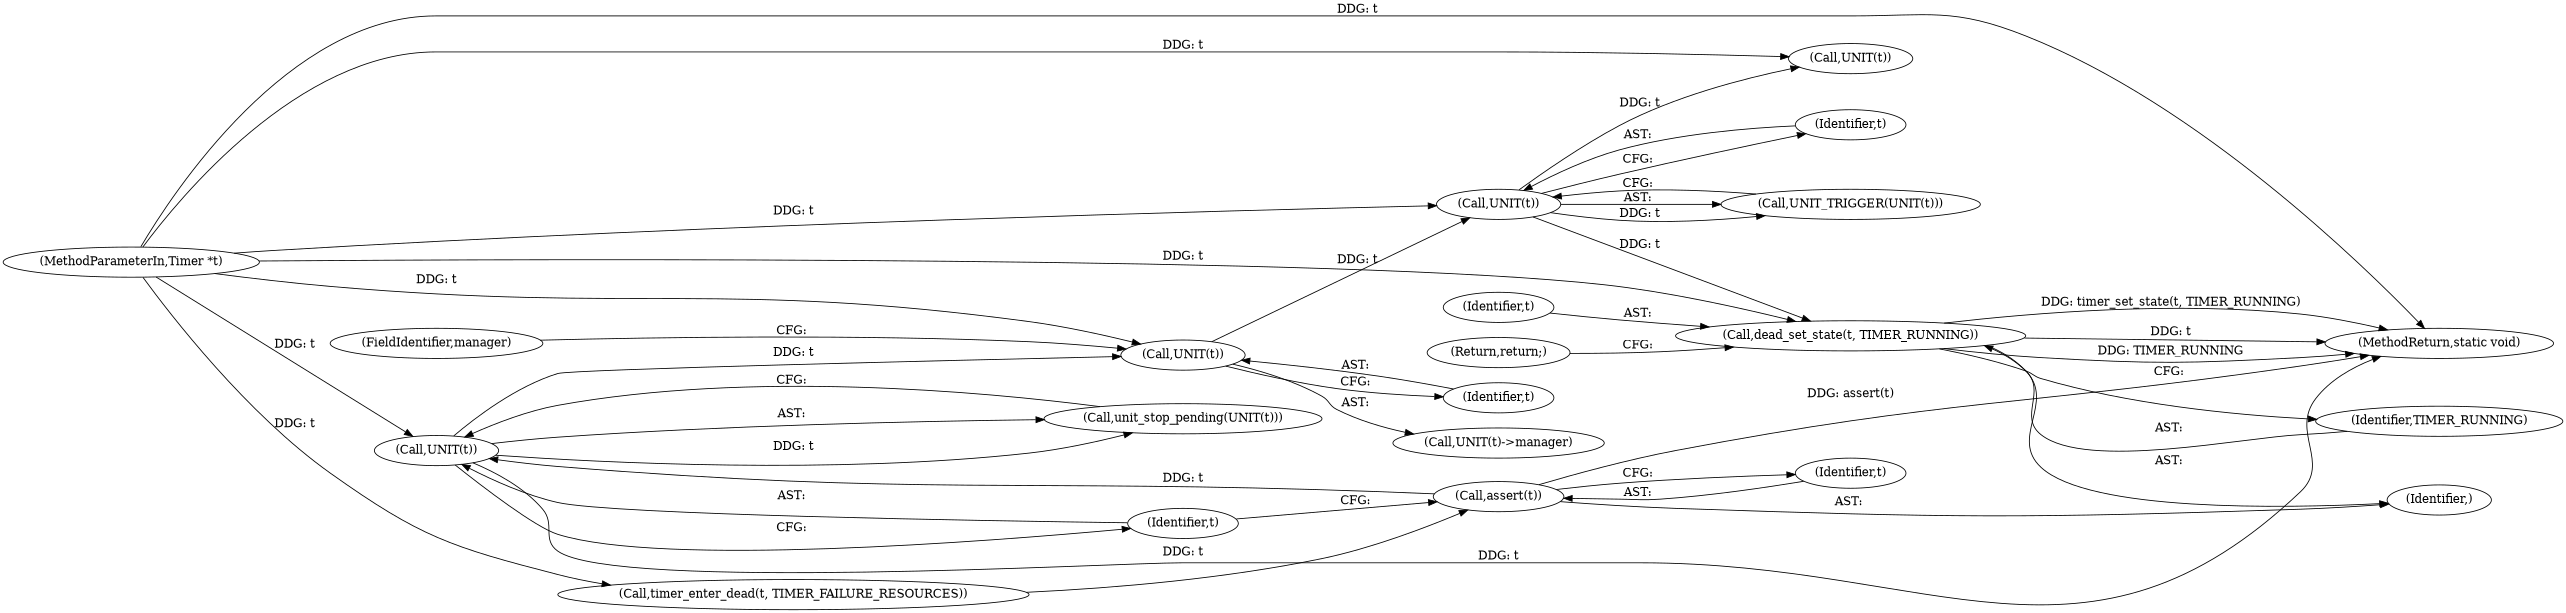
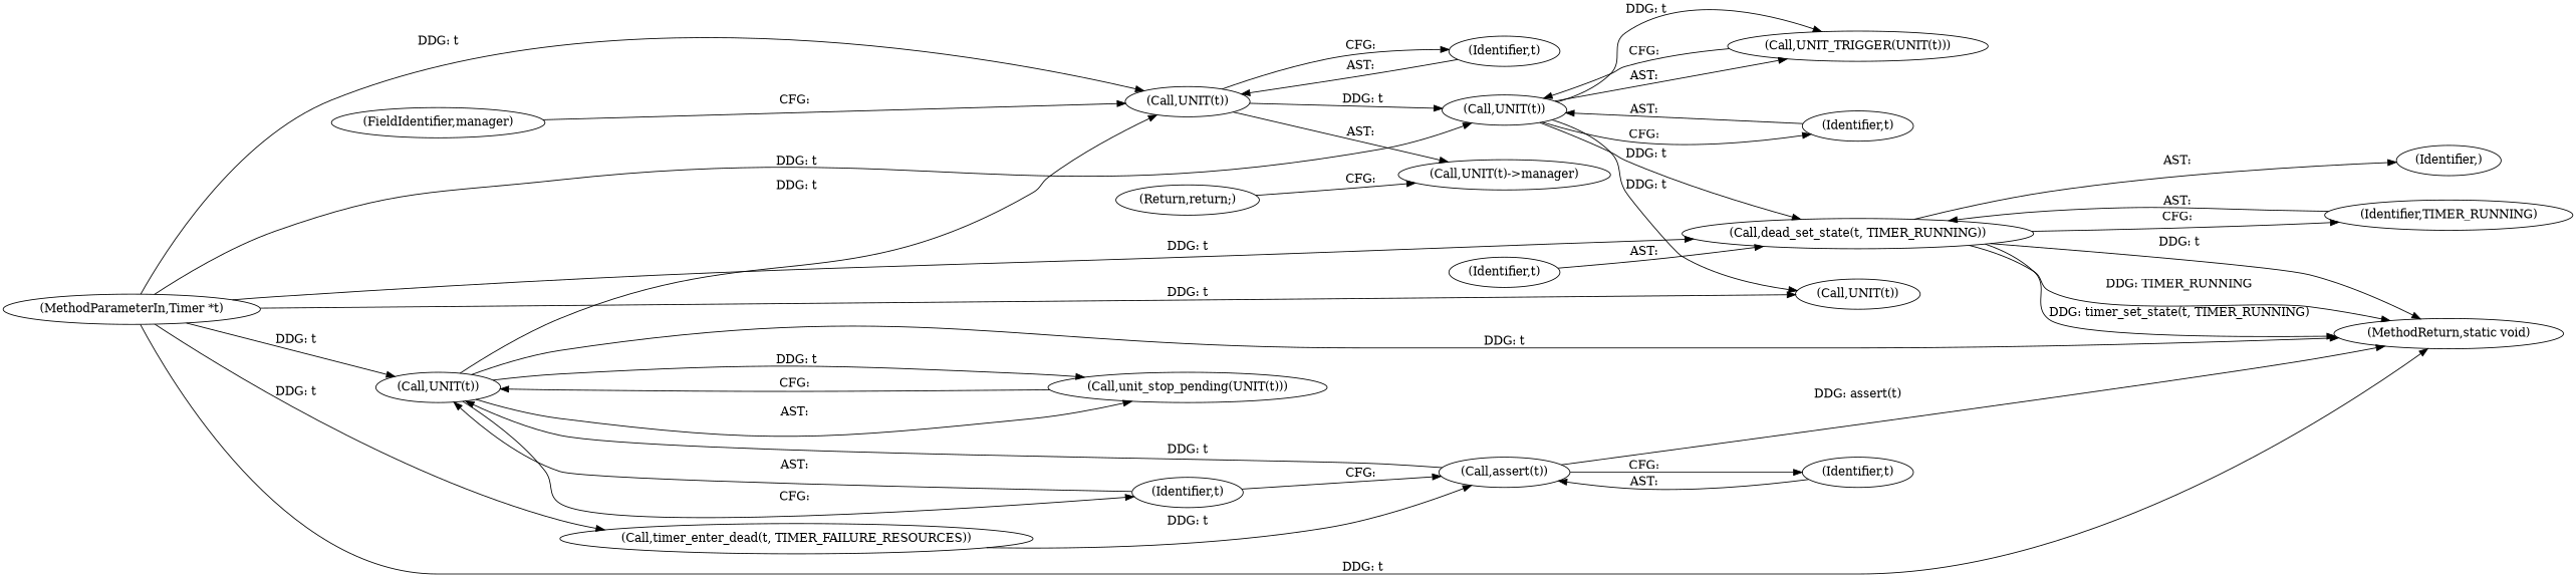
  digraph {
    rankdir=LR
    n1 [label="(Call,dead_set_state(t, TIMER_RUNNING))"]
    n2 [label="(Identifier,TIMER_RUNNING)"]
    n3 [label="(MethodReturn,static void)"]
    n4 [label="(Identifier,)"]
    n5 [label="(Call,UNIT(t))"]
    n6 [label="(Call,UNIT_TRIGGER(UNIT(t)))"]
    n7 [label="(Call,UNIT(t))"]
    n8 [label="(Identifier,t)"]
    n9 [label="(Call,UNIT(t))"]
    n10 [label="(Call,UNIT(t)->manager)"]
    n11 [label="(Identifier,t)"]
    n12 [label="(Call,UNIT(t))"]
    n13 [label="(Call,unit_stop_pending(UNIT(t)))"]
    n14 [label="(Identifier,t)"]
    n15 [label="(Call,assert(t))"]
    n16 [label="(Identifier,t)"]
    n17 [label="(MethodParameterIn,Timer *t)"]
    n18 [label="(Call,timer_enter_dead(t, TIMER_FAILURE_RESOURCES))"]
    n19 [label="(FieldIdentifier,manager)"]
    n20 [label="(Return,return;)"]
    n21 [label="(Identifier,t)"]
    n1 -> n2 [label="CFG: "]
    n1 -> n3 [label="DDG: timer_set_state(t, TIMER_RUNNING)"]
    n1 -> n3 [label="DDG: t"]
    n1 -> n3 [label="DDG: TIMER_RUNNING"]
    n1 -> n4 [label="AST: "]
    n2 -> n1 [label="AST: "]
    n5 -> n1 [label="DDG: t"]
    n5 -> n6 [label="AST: "]
    n5 -> n6 [label="DDG: t"]
    n5 -> n7 [label="DDG: t"]
    n5 -> n8 [label="CFG: "]
    n6 -> n5 [label="CFG: "]
    n8 -> n5 [label="AST: "]
    n9 -> n5 [label="DDG: t"]
    n9 -> n10 [label="AST: "]
    n9 -> n11 [label="CFG: "]
    n11 -> n9 [label="AST: "]
    n12 -> n3 [label="DDG: t"]
    n12 -> n9 [label="DDG: t"]
    n12 -> n13 [label="AST: "]
    n12 -> n13 [label="DDG: t"]
    n12 -> n14 [label="CFG: "]
    n13 -> n12 [label="CFG: "]
    n14 -> n12 [label="AST: "]
    n14 -> n15 [label="CFG: "]
    n15 -> n3 [label="DDG: assert(t)"]
-   n15 -> n4 [label="AST: "]
    n15 -> n12 [label="DDG: t"]
    n15 -> n16 [label="CFG: "]
    n16 -> n15 [label="AST: "]
    n17 -> n1 [label="DDG: t"]
    n17 -> n3 [label="DDG: t"]
    n17 -> n5 [label="DDG: t"]
    n17 -> n7 [label="DDG: t"]
    n17 -> n9 [label="DDG: t"]
    n17 -> n12 [label="DDG: t"]
    n17 -> n18 [label="DDG: t"]
    n18 -> n15 [label="DDG: t"]
    n19 -> n9 [label="CFG: "]
-   n20 -> n1 [label="CFG: "]
+   n20 -> n10 [label="CFG: "]
    n21 -> n1 [label="AST: "]
  }
